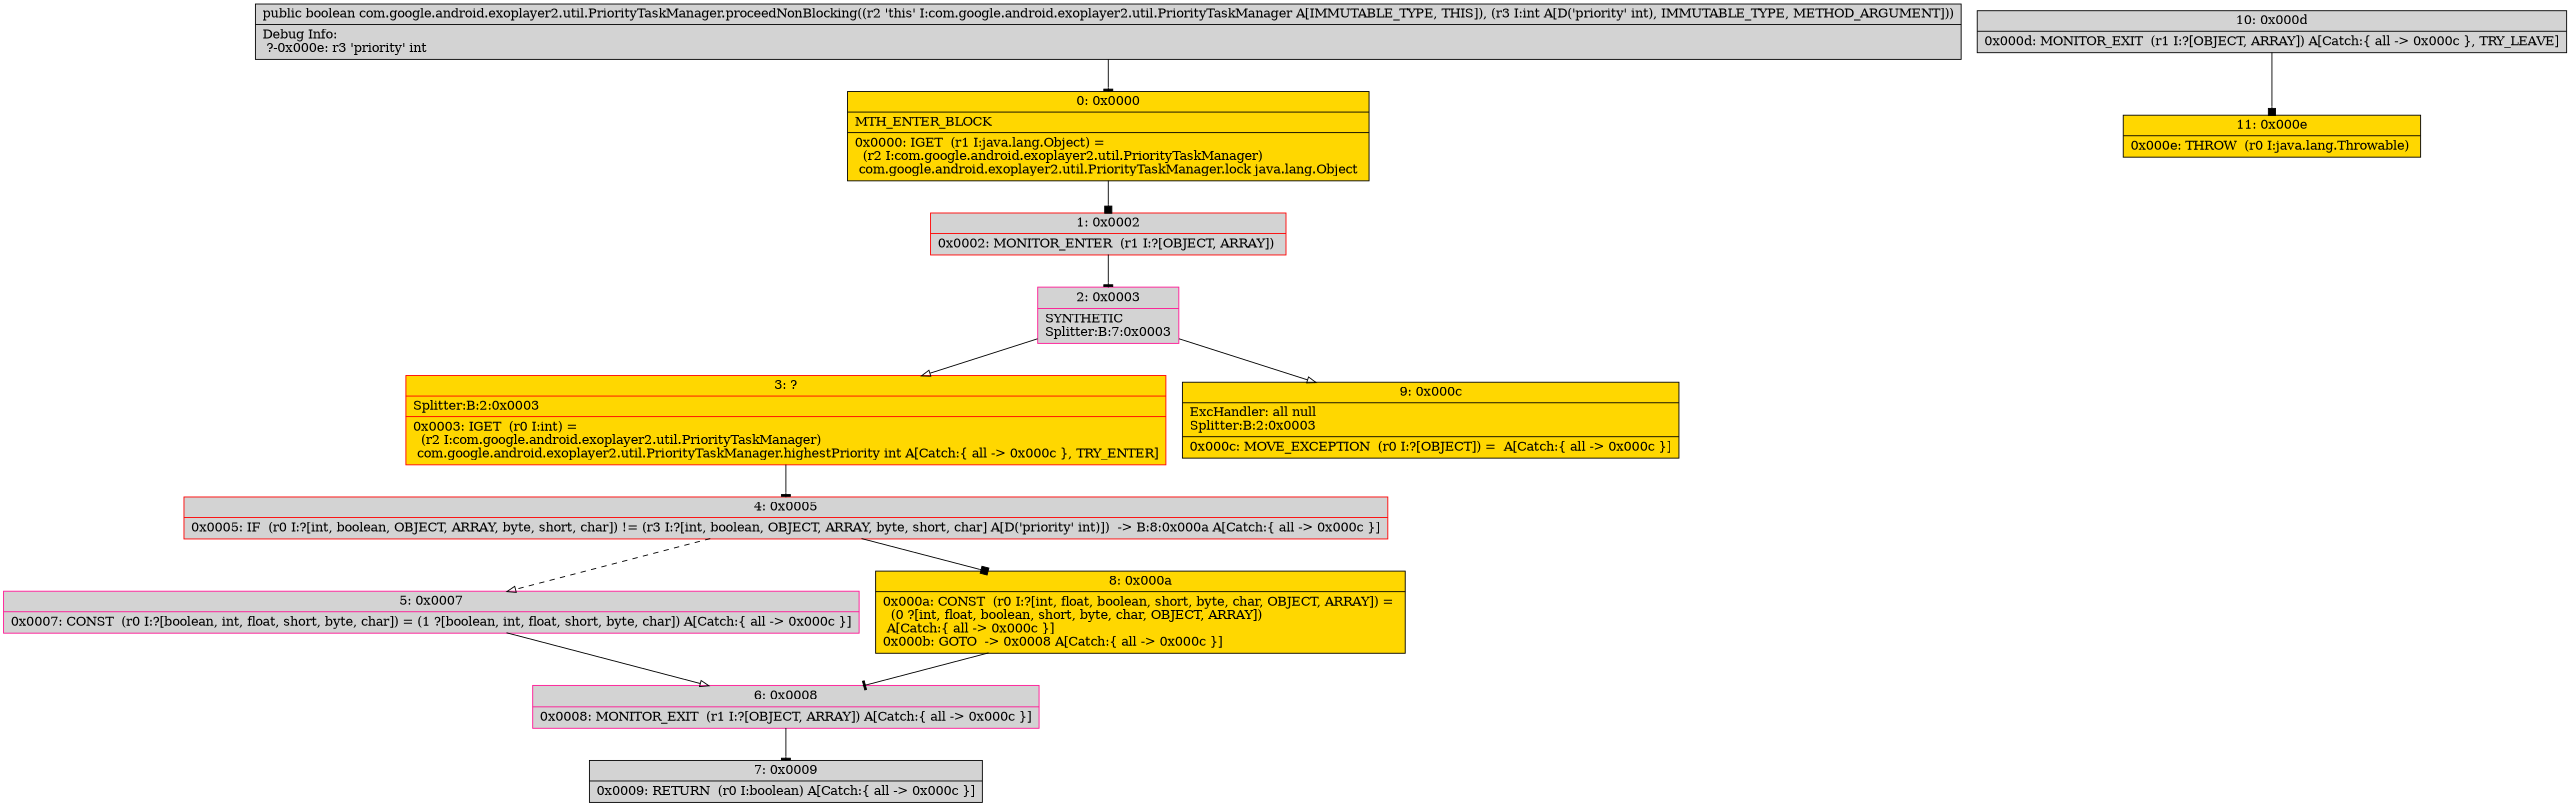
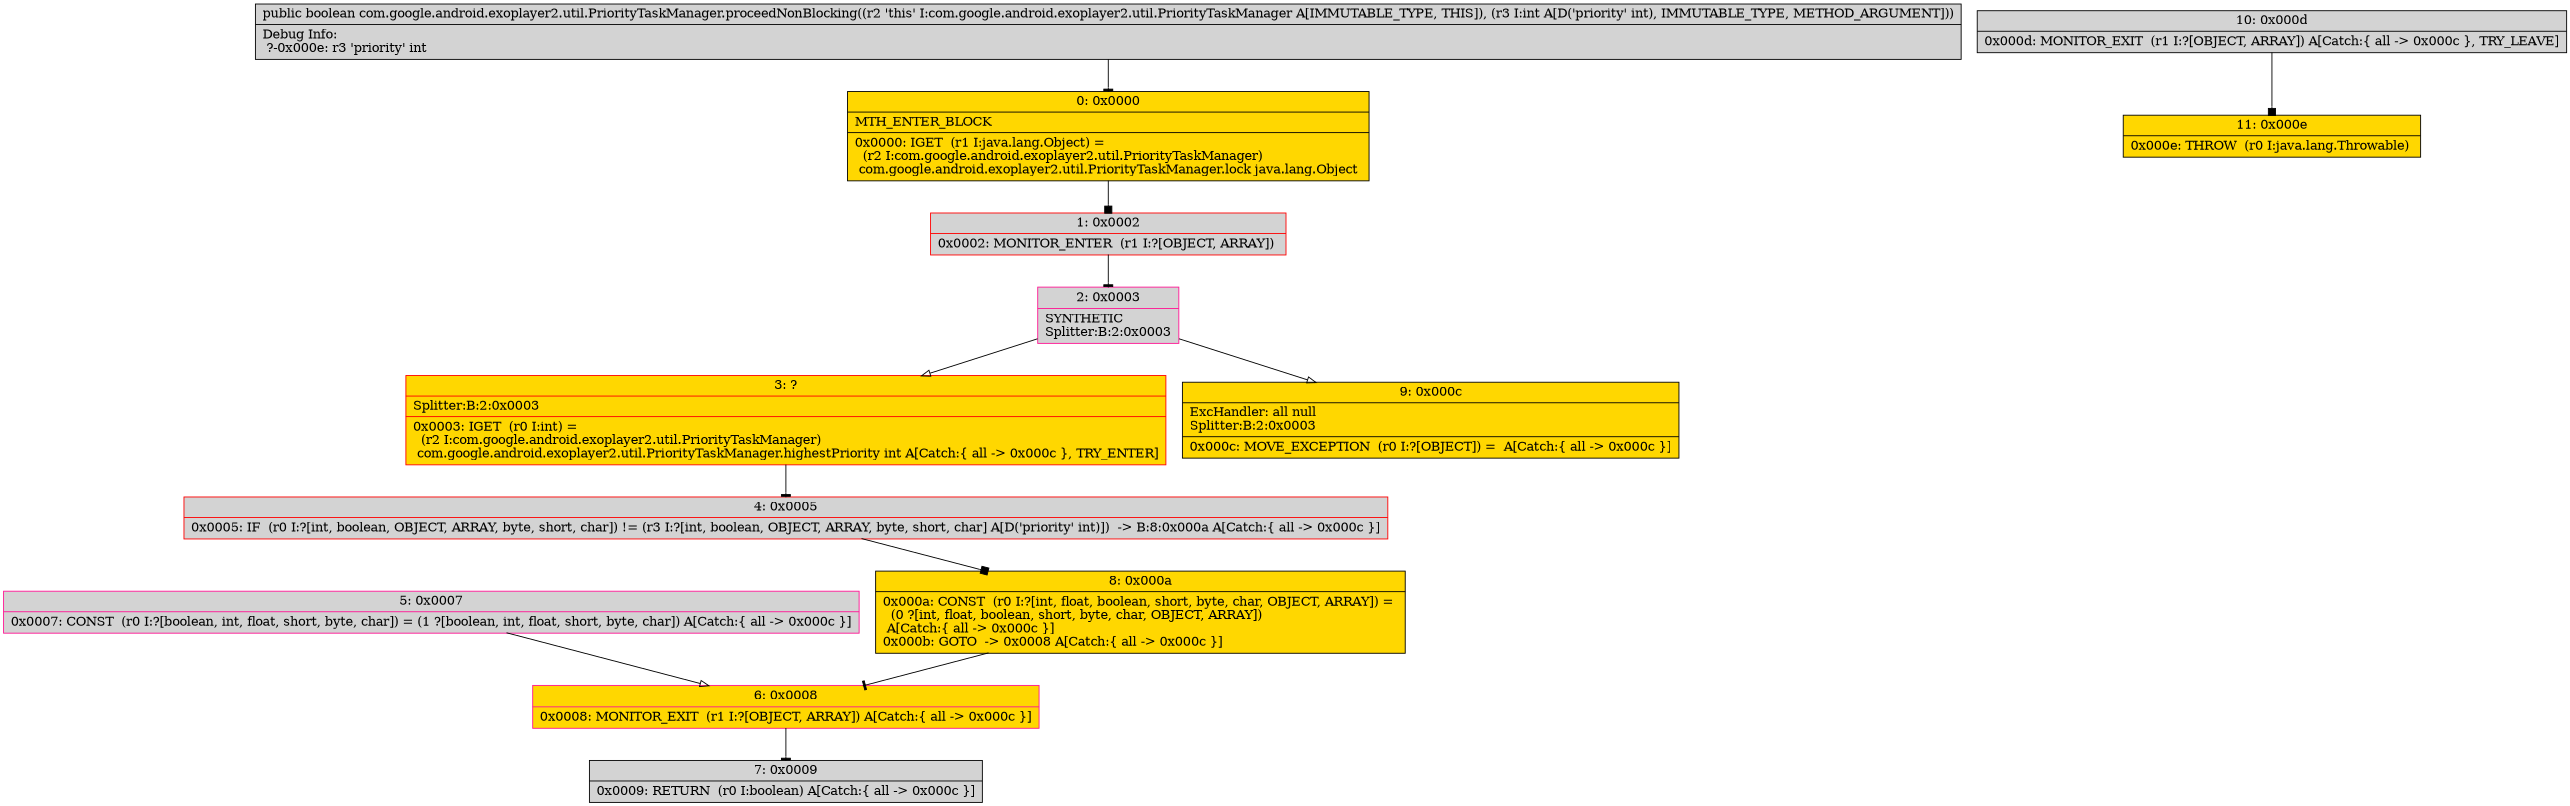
  digraph {
    node [color=black fillcolor=lightgrey shape=record style=filled]
    edge [arrowhead=tee]
    n1 [fillcolor=gold label="{0\:\ 0x0000|MTH_ENTER_BLOCK\l|0x0000: IGET  (r1 I:java.lang.Object) = \l  (r2 I:com.google.android.exoplayer2.util.PriorityTaskManager)\l com.google.android.exoplayer2.util.PriorityTaskManager.lock java.lang.Object \l}"]
    n2 [color=red label="{1\:\ 0x0002|0x0002: MONITOR_ENTER  (r1 I:?[OBJECT, ARRAY]) \l}"]
-   n3 [color=deeppink label="{2\:\ 0x0003|SYNTHETIC\lSplitter:B:7:0x0003\l}"]
+   n3 [color=deeppink label="{2\:\ 0x0003|SYNTHETIC\lSplitter:B:2:0x0003\l}"]
    n4 [color=red fillcolor=gold label="{3\:\ ?|Splitter:B:2:0x0003\l|0x0003: IGET  (r0 I:int) = \l  (r2 I:com.google.android.exoplayer2.util.PriorityTaskManager)\l com.google.android.exoplayer2.util.PriorityTaskManager.highestPriority int A[Catch:\{ all \-\> 0x000c \}, TRY_ENTER]\l}"]
    n5 [fillcolor=gold label="{9\:\ 0x000c|ExcHandler: all null\lSplitter:B:2:0x0003\l|0x000c: MOVE_EXCEPTION  (r0 I:?[OBJECT]) =  A[Catch:\{ all \-\> 0x000c \}]\l}"]
    n6 [color=red label="{4\:\ 0x0005|0x0005: IF  (r0 I:?[int, boolean, OBJECT, ARRAY, byte, short, char]) != (r3 I:?[int, boolean, OBJECT, ARRAY, byte, short, char] A[D('priority' int)])  \-\> B:8:0x000a A[Catch:\{ all \-\> 0x000c \}]\l}"]
    n7 [color=deeppink label="{5\:\ 0x0007|0x0007: CONST  (r0 I:?[boolean, int, float, short, byte, char]) = (1 ?[boolean, int, float, short, byte, char]) A[Catch:\{ all \-\> 0x000c \}]\l}"]
    n8 [fillcolor=gold label="{8\:\ 0x000a|0x000a: CONST  (r0 I:?[int, float, boolean, short, byte, char, OBJECT, ARRAY]) = \l  (0 ?[int, float, boolean, short, byte, char, OBJECT, ARRAY])\l A[Catch:\{ all \-\> 0x000c \}]\l0x000b: GOTO  \-\> 0x0008 A[Catch:\{ all \-\> 0x000c \}]\l}"]
-   n9 [color=deeppink label="{6\:\ 0x0008|0x0008: MONITOR_EXIT  (r1 I:?[OBJECT, ARRAY]) A[Catch:\{ all \-\> 0x000c \}]\l}"]
+   n9 [color=deeppink fillcolor=gold label="{6\:\ 0x0008|0x0008: MONITOR_EXIT  (r1 I:?[OBJECT, ARRAY]) A[Catch:\{ all \-\> 0x000c \}]\l}"]
    n10 [label="{7\:\ 0x0009|0x0009: RETURN  (r0 I:boolean) A[Catch:\{ all \-\> 0x000c \}]\l}"]
    n11 [label="{10\:\ 0x000d|0x000d: MONITOR_EXIT  (r1 I:?[OBJECT, ARRAY]) A[Catch:\{ all \-\> 0x000c \}, TRY_LEAVE]\l}"]
    n12 [fillcolor=gold label="{11\:\ 0x000e|0x000e: THROW  (r0 I:java.lang.Throwable) \l}"]
    n13 [label="{public boolean com.google.android.exoplayer2.util.PriorityTaskManager.proceedNonBlocking((r2 'this' I:com.google.android.exoplayer2.util.PriorityTaskManager A[IMMUTABLE_TYPE, THIS]), (r3 I:int A[D('priority' int), IMMUTABLE_TYPE, METHOD_ARGUMENT]))  | Debug Info:\l  ?\-0x000e: r3 'priority' int\l}"]
    n1 -> n2 [arrowhead=box]
    n2 -> n3
    n3 -> n4 [arrowhead=onormal]
    n3 -> n5 [arrowhead=onormal]
    n4 -> n6
-   n6 -> n7 [arrowhead=onormal style=dashed]
    n6 -> n8 [arrowhead=box]
    n7 -> n9 [arrowhead=onormal]
    n8 -> n9
    n9 -> n10
    n11 -> n12 [arrowhead=box]
    n13 -> n1
  }
